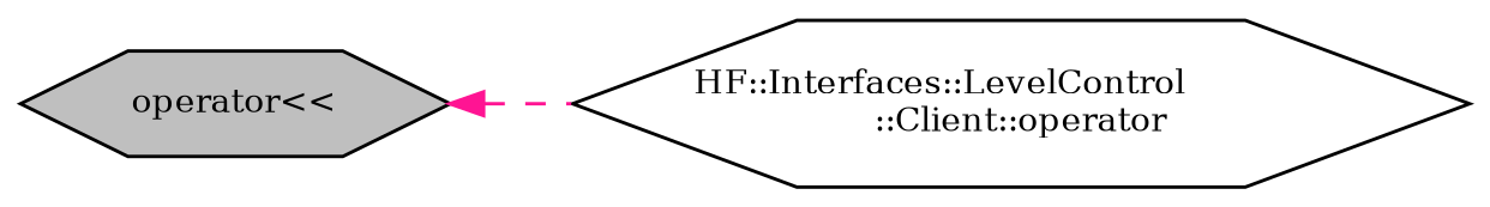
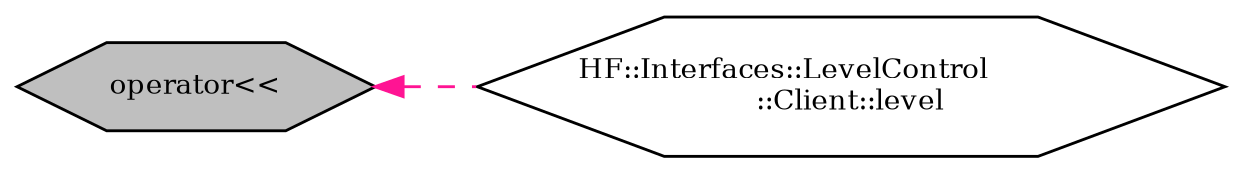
  digraph {
    rankdir=LR
    fontname="DejaVu Serif"
    node [color=black fontname="DejaVu Serif" fontsize=10 shape=hexagon style=filled]
    n1 [fillcolor=grey75 fontcolor=black height=0.2 label="operator\<\<" width=0.4]
-   n2 [fillcolor=white height=0.2 label="HF::Interfaces::LevelControl\l::Client::operator" width=0.4]
+   n2 [fillcolor=white height=0.2 label="HF::Interfaces::LevelControl\l::Client::level" width=0.4]
    n1 -> n2 [color=deeppink dir=back fontname="DejaVu Serif" fontsize=10 labelfontname=Helvetica labelfontsize=10 style=dashed]
  }
